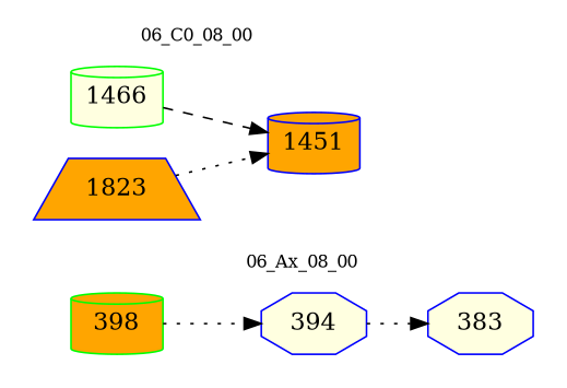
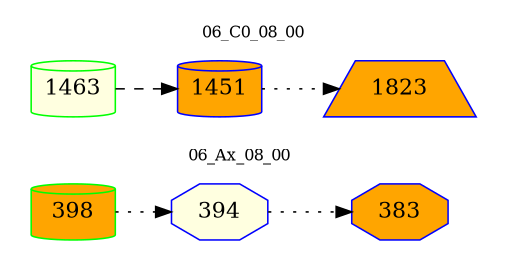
  digraph {
    rankdir=LR
    node [color=blue fillcolor=orange shape=cylinder style=filled]
    edge [color=black style=dotted]
    n1 [color=green label=398]
    n2 [fillcolor=lightyellow label=394 shape=octagon]
-   n3 [fillcolor=lightyellow label=383 shape=octagon]
-   n4 [color=green fillcolor=lightyellow label=1466]
+   n3 [label=383 shape=octagon]
+   n4 [color=green fillcolor=lightyellow label=1463]
    n5 [label=1451]
    n6 [label=1823 shape=trapezium]
    subgraph cluster_1 {
      color=white
      fontsize=10
      label="06_Ax_08_00"
      n1
      n2
      n3
    }
    subgraph cluster_2 {
      color=white
      fontsize=10
      label="06_C0_08_00"
      n4
      n5
      n6
    }
    n1 -> n2
    n2 -> n3
    n4 -> n5 [style=dashed]
-   n6 -> n5
+   n5 -> n6
  }
